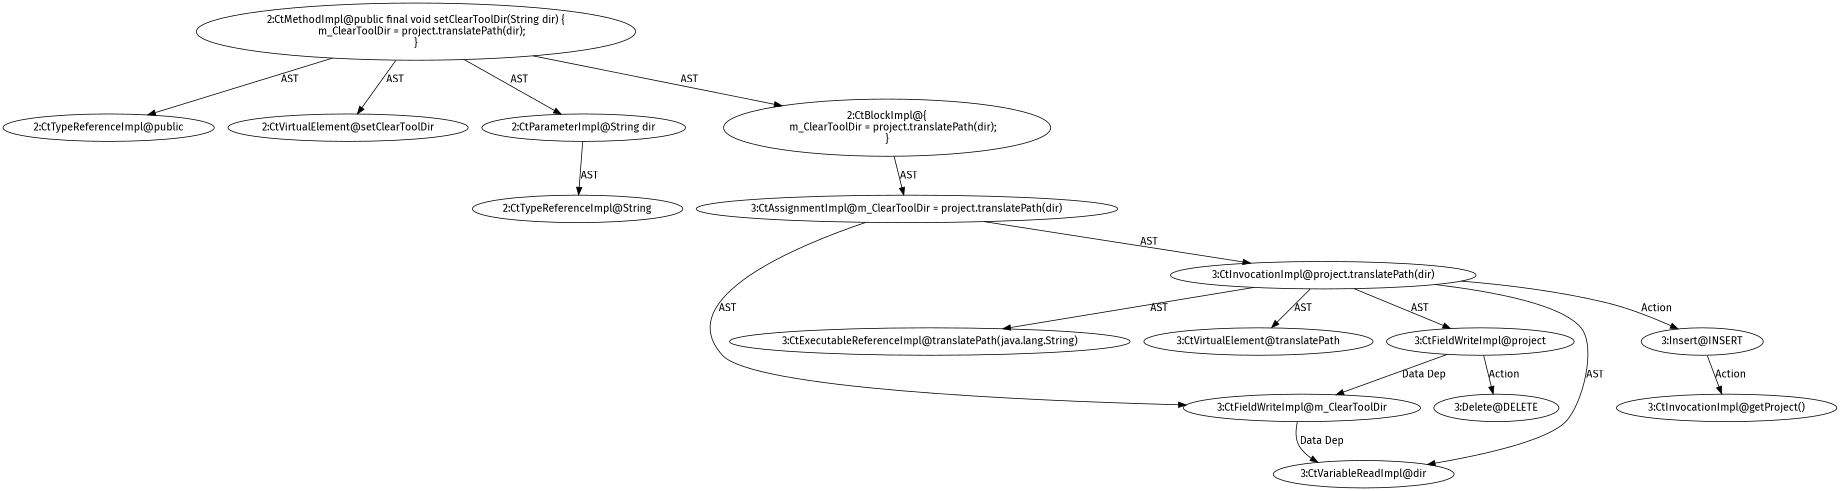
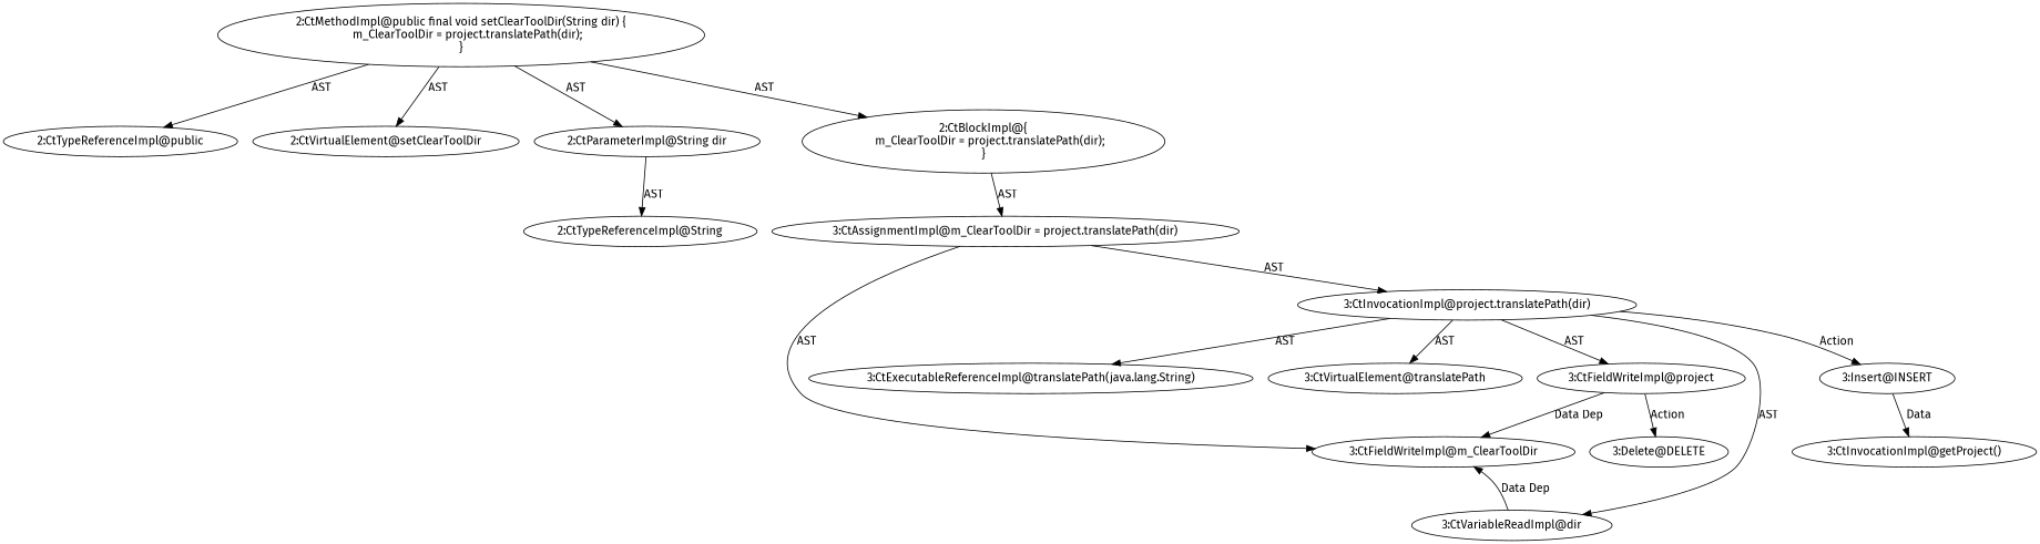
  digraph {
    fontname="Fira Sans"
    node [fontname="Fira Sans" shape=ellipse]
    edge [fontname="Fira Sans"]
    n1 [label="2:CtTypeReferenceImpl@public"]
    n2 [label="2:CtVirtualElement@setClearToolDir"]
    n3 [label="2:CtParameterImpl@String dir"]
    n4 [label="2:CtTypeReferenceImpl@String"]
    n5 [label="3:CtFieldWriteImpl@m_ClearToolDir"]
    n6 [label="3:CtExecutableReferenceImpl@translatePath(java.lang.String)"]
    n7 [label="3:CtVirtualElement@translatePath"]
    n8 [label="3:CtFieldWriteImpl@project"]
    n9 [label="3:Delete@DELETE"]
    n10 [label="3:CtVariableReadImpl@dir"]
    n11 [label="3:CtInvocationImpl@project.translatePath(dir)"]
    n12 [label="3:Insert@INSERT"]
    n13 [label="3:CtInvocationImpl@getProject()"]
    n14 [label="3:CtAssignmentImpl@m_ClearToolDir = project.translatePath(dir)"]
    n15 [label="2:CtBlockImpl@\{\n    m_ClearToolDir = project.translatePath(dir);\n\}"]
    n16 [label="2:CtMethodImpl@public final void setClearToolDir(String dir) \{\n    m_ClearToolDir = project.translatePath(dir);\n\}"]
    n3 -> n4 [label=AST]
    n8 -> n5 [label="Data Dep"]
    n8 -> n9 [label=Action]
-   n5 -> n10 [label="Data Dep"]
+   n10 -> n5 [label="Data Dep"]
    n11 -> n6 [label=AST]
    n11 -> n7 [label=AST]
    n11 -> n8 [label=AST]
    n11 -> n10 [label=AST]
    n11 -> n12 [label=Action]
-   n12 -> n13 [label=Action]
+   n12 -> n13 [label=Data]
    n14 -> n5 [label=AST]
    n14 -> n11 [label=AST]
    n15 -> n14 [label=AST]
    n16 -> n1 [label=AST]
    n16 -> n2 [label=AST]
    n16 -> n3 [label=AST]
    n16 -> n15 [label=AST]
  }
